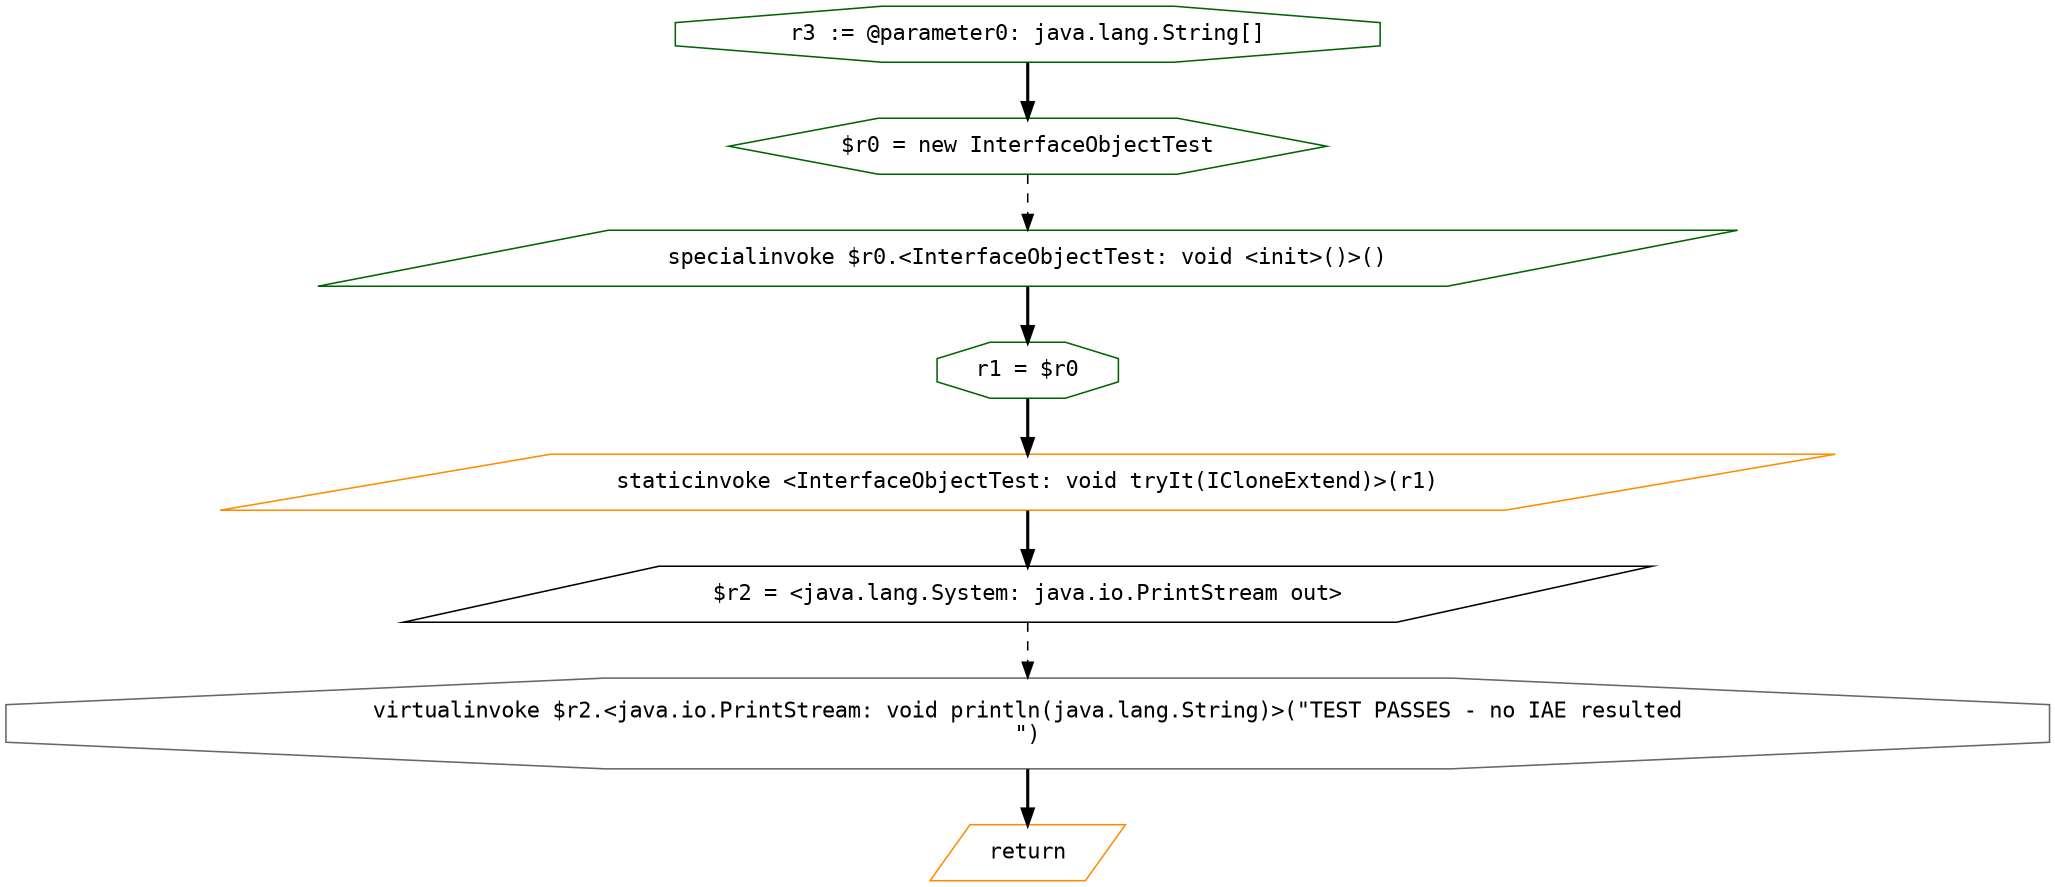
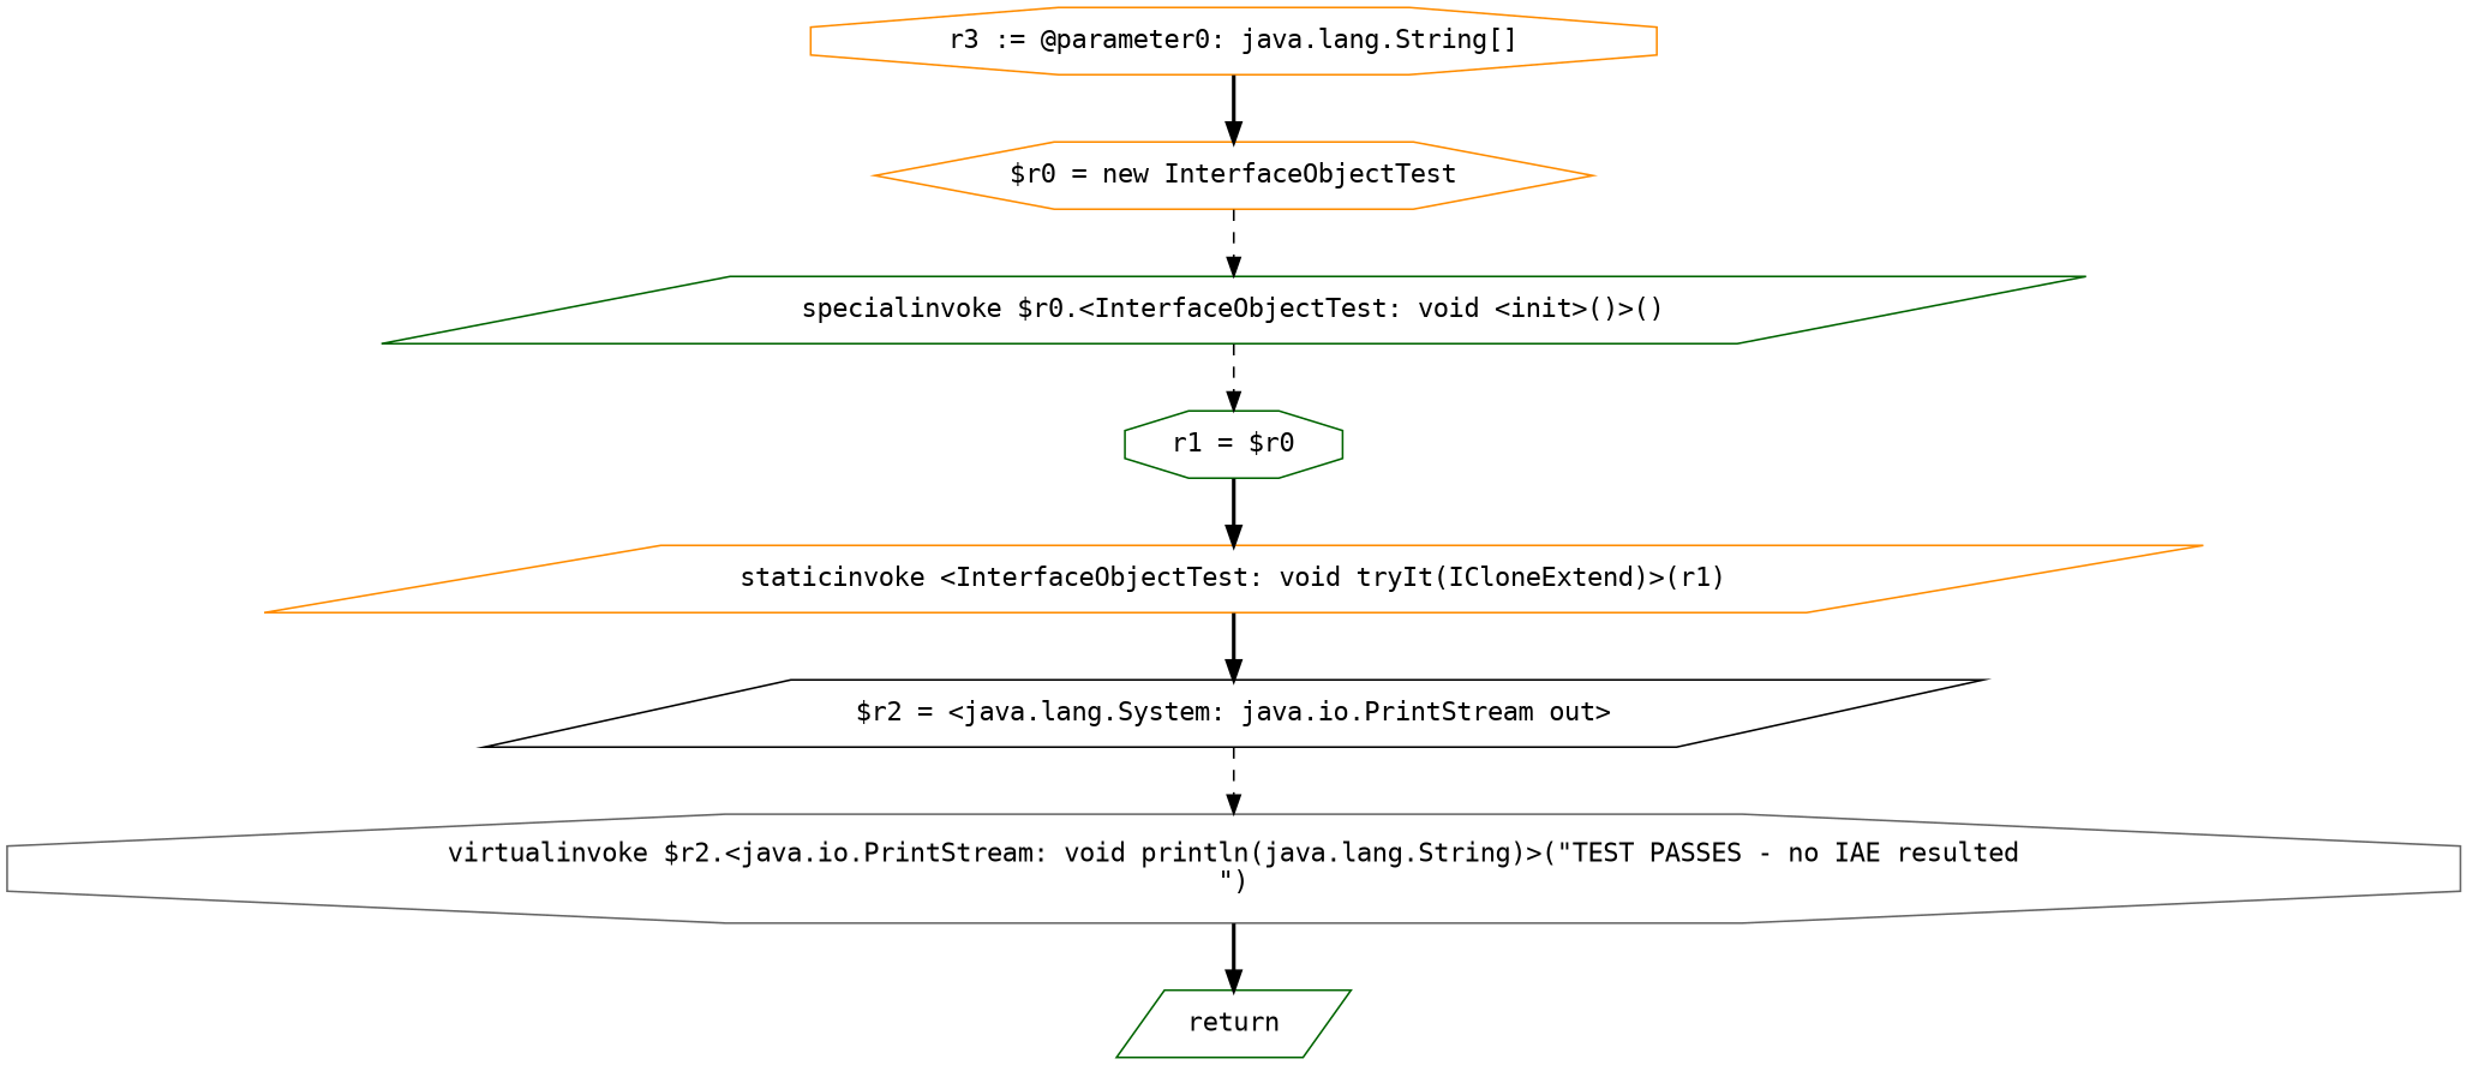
  digraph {
    fontname="DejaVu Sans Mono"
    node [color=darkgreen fontname="DejaVu Sans Mono" shape=parallelogram]
    edge [fontname="DejaVu Sans Mono" style=bold]
-   "r3 := @parameter0: java.lang.String[]" [shape=octagon]
-   "$r0 = new InterfaceObjectTest" [shape=hexagon]
+   "r3 := @parameter0: java.lang.String[]" [color=darkorange shape=octagon]
+   "$r0 = new InterfaceObjectTest" [color=darkorange shape=hexagon]
    "specialinvoke $r0.<InterfaceObjectTest: void <init>()>()"
    "r1 = $r0" [shape=octagon]
    "staticinvoke <InterfaceObjectTest: void tryIt(ICloneExtend)>(r1)" [color=darkorange]
    "$r2 = <java.lang.System: java.io.PrintStream out>" [color=black]
    "virtualinvoke $r2.<java.io.PrintStream: void println(java.lang.String)>(\"TEST PASSES - no IAE resulted\n\")" [color=gray40 shape=octagon]
-   return [color=darkorange]
+   return
    "r3 := @parameter0: java.lang.String[]" -> "$r0 = new InterfaceObjectTest"
    "$r0 = new InterfaceObjectTest" -> "specialinvoke $r0.<InterfaceObjectTest: void <init>()>()" [style=dashed]
-   "specialinvoke $r0.<InterfaceObjectTest: void <init>()>()" -> "r1 = $r0"
+   "specialinvoke $r0.<InterfaceObjectTest: void <init>()>()" -> "r1 = $r0" [style=dashed]
    "r1 = $r0" -> "staticinvoke <InterfaceObjectTest: void tryIt(ICloneExtend)>(r1)"
    "staticinvoke <InterfaceObjectTest: void tryIt(ICloneExtend)>(r1)" -> "$r2 = <java.lang.System: java.io.PrintStream out>"
    "$r2 = <java.lang.System: java.io.PrintStream out>" -> "virtualinvoke $r2.<java.io.PrintStream: void println(java.lang.String)>(\"TEST PASSES - no IAE resulted\n\")" [style=dashed]
    "virtualinvoke $r2.<java.io.PrintStream: void println(java.lang.String)>(\"TEST PASSES - no IAE resulted\n\")" -> return
  }
